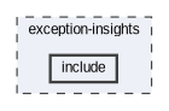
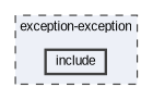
  digraph {
    compound=true
    fontname="Liberation Sans"
    n1 [color=grey25 fillcolor="#edf0f7" fontname="Liberation Sans" fontsize=10 height=0.2 label=include shape=box style="filled,bold" width=0.4]
    subgraph cluster_1 {
      bgcolor="#edf0f7"
      fontsize=10
-     label="exception-insights"
+     label="exception-exception"
      pencolor=grey25
      style="filled,dashed"
      n1
    }
  }
